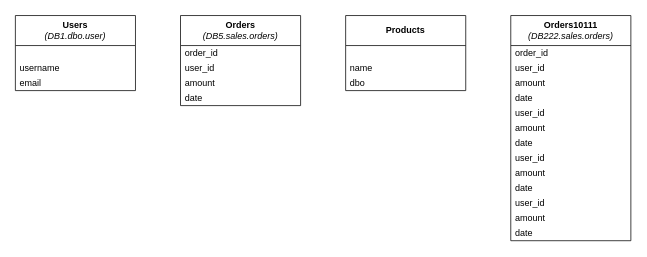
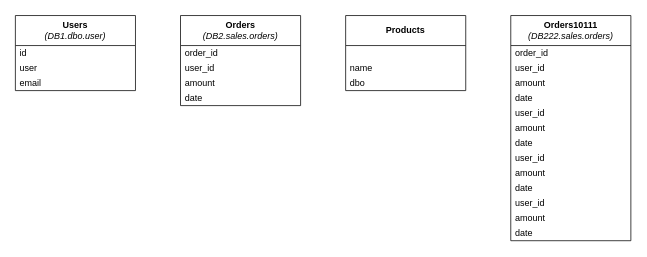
  <mxCell id="0" />
  <mxCell id="1" parent="0" />
  <mxCell id="2" value="&lt;b&gt;Users&lt;/b&gt;&lt;br&gt;&lt;i&gt;(DB1.dbo.user)&lt;/i&gt;" style="shape=swimlane;startSize=40;swimlaneLine=1;html=1;whiteSpace=wrap;" vertex="1" parent="1"><mxGeometry x="20" y="20" width="160" height="100" as="geometry" /></mxCell>
- <mxCell id="4" value="username" style="text;html=1;align=left;verticalAlign=middle;spacingLeft=4;" vertex="1" parent="2"><mxGeometry x="0" y="60" width="160" height="20" as="geometry" /></mxCell>
+ <mxCell id="3" value="id" style="text;html=1;align=left;verticalAlign=middle;spacingLeft=4;" vertex="1" parent="2"><mxGeometry x="0" y="40" width="160" height="20" as="geometry" /></mxCell>
+ <mxCell id="4" value="user" style="text;html=1;align=left;verticalAlign=middle;spacingLeft=4;" vertex="1" parent="2"><mxGeometry x="0" y="60" width="160" height="20" as="geometry" /></mxCell>
  <mxCell id="5" value="email" style="text;html=1;align=left;verticalAlign=middle;spacingLeft=4;" vertex="1" parent="2"><mxGeometry x="0" y="80" width="160" height="20" as="geometry" /></mxCell>
- <mxCell id="6" value="&lt;b&gt;Orders&lt;/b&gt;&lt;br&gt;&lt;i&gt;(DB5.sales.orders)&lt;/i&gt;" style="shape=swimlane;startSize=40;swimlaneLine=1;html=1;whiteSpace=wrap;" vertex="1" parent="1"><mxGeometry x="240" y="20" width="160" height="120" as="geometry" /></mxCell>
+ <mxCell id="6" value="&lt;b&gt;Orders&lt;/b&gt;&lt;br&gt;&lt;i&gt;(DB2.sales.orders)&lt;/i&gt;" style="shape=swimlane;startSize=40;swimlaneLine=1;html=1;whiteSpace=wrap;" vertex="1" parent="1"><mxGeometry x="240" y="20" width="160" height="120" as="geometry" /></mxCell>
  <mxCell id="7" value="order_id" style="text;html=1;align=left;verticalAlign=middle;spacingLeft=4;" vertex="1" parent="6"><mxGeometry x="0" y="40" width="160" height="20" as="geometry" /></mxCell>
  <mxCell id="8" value="user_id" style="text;html=1;align=left;verticalAlign=middle;spacingLeft=4;" vertex="1" parent="6"><mxGeometry x="0" y="60" width="160" height="20" as="geometry" /></mxCell>
  <mxCell id="9" value="amount" style="text;html=1;align=left;verticalAlign=middle;spacingLeft=4;" vertex="1" parent="6"><mxGeometry x="0" y="80" width="160" height="20" as="geometry" /></mxCell>
  <mxCell id="10" value="date" style="text;html=1;align=left;verticalAlign=middle;spacingLeft=4;" vertex="1" parent="6"><mxGeometry x="0" y="100" width="160" height="20" as="geometry" /></mxCell>
  <mxCell id="11" value="&lt;b&gt;Products &lt;/b&gt;" style="shape=swimlane;startSize=40;swimlaneLine=1;html=1;whiteSpace=wrap;" vertex="1" parent="1"><mxGeometry x="460" y="20" width="160" height="100" as="geometry" /></mxCell>
  <mxCell id="12" value="name" style="text;html=1;align=left;verticalAlign=middle;spacingLeft=4;" vertex="1" parent="11"><mxGeometry x="0" y="60" width="160" height="20" as="geometry" /></mxCell>
  <mxCell id="13" value="dbo" style="text;html=1;align=left;verticalAlign=middle;spacingLeft=4;" vertex="1" parent="11"><mxGeometry x="0" y="80" width="160" height="20" as="geometry" /></mxCell>
  <mxCell id="14" value="&lt;b&gt;Orders10111&lt;/b&gt;&lt;br&gt;&lt;i&gt;(DB222.sales.orders)&lt;/i&gt;" style="shape=swimlane;startSize=40;swimlaneLine=1;html=1;whiteSpace=wrap;" vertex="1" parent="1"><mxGeometry x="680" y="20" width="160" height="300" as="geometry" /></mxCell>
  <mxCell id="15" value="order_id" style="text;html=1;align=left;verticalAlign=middle;spacingLeft=4;" vertex="1" parent="14"><mxGeometry x="0" y="40" width="160" height="20" as="geometry" /></mxCell>
  <mxCell id="16" value="user_id" style="text;html=1;align=left;verticalAlign=middle;spacingLeft=4;" vertex="1" parent="14"><mxGeometry x="0" y="60" width="160" height="20" as="geometry" /></mxCell>
  <mxCell id="17" value="amount" style="text;html=1;align=left;verticalAlign=middle;spacingLeft=4;" vertex="1" parent="14"><mxGeometry x="0" y="80" width="160" height="20" as="geometry" /></mxCell>
  <mxCell id="18" value="date" style="text;html=1;align=left;verticalAlign=middle;spacingLeft=4;" vertex="1" parent="14"><mxGeometry x="0" y="100" width="160" height="20" as="geometry" /></mxCell>
  <mxCell id="19" value="user_id" style="text;html=1;align=left;verticalAlign=middle;spacingLeft=4;" vertex="1" parent="14"><mxGeometry x="0" y="120" width="160" height="20" as="geometry" /></mxCell>
  <mxCell id="20" value="amount" style="text;html=1;align=left;verticalAlign=middle;spacingLeft=4;" vertex="1" parent="14"><mxGeometry x="0" y="140" width="160" height="20" as="geometry" /></mxCell>
  <mxCell id="21" value="date" style="text;html=1;align=left;verticalAlign=middle;spacingLeft=4;" vertex="1" parent="14"><mxGeometry x="0" y="160" width="160" height="20" as="geometry" /></mxCell>
  <mxCell id="22" value="user_id" style="text;html=1;align=left;verticalAlign=middle;spacingLeft=4;" vertex="1" parent="14"><mxGeometry x="0" y="180" width="160" height="20" as="geometry" /></mxCell>
  <mxCell id="23" value="amount" style="text;html=1;align=left;verticalAlign=middle;spacingLeft=4;" vertex="1" parent="14"><mxGeometry x="0" y="200" width="160" height="20" as="geometry" /></mxCell>
  <mxCell id="24" value="date" style="text;html=1;align=left;verticalAlign=middle;spacingLeft=4;" vertex="1" parent="14"><mxGeometry x="0" y="220" width="160" height="20" as="geometry" /></mxCell>
  <mxCell id="25" value="user_id" style="text;html=1;align=left;verticalAlign=middle;spacingLeft=4;" vertex="1" parent="14"><mxGeometry x="0" y="240" width="160" height="20" as="geometry" /></mxCell>
  <mxCell id="26" value="amount" style="text;html=1;align=left;verticalAlign=middle;spacingLeft=4;" vertex="1" parent="14"><mxGeometry x="0" y="260" width="160" height="20" as="geometry" /></mxCell>
  <mxCell id="27" value="date" style="text;html=1;align=left;verticalAlign=middle;spacingLeft=4;" vertex="1" parent="14"><mxGeometry x="0" y="280" width="160" height="20" as="geometry" /></mxCell>
